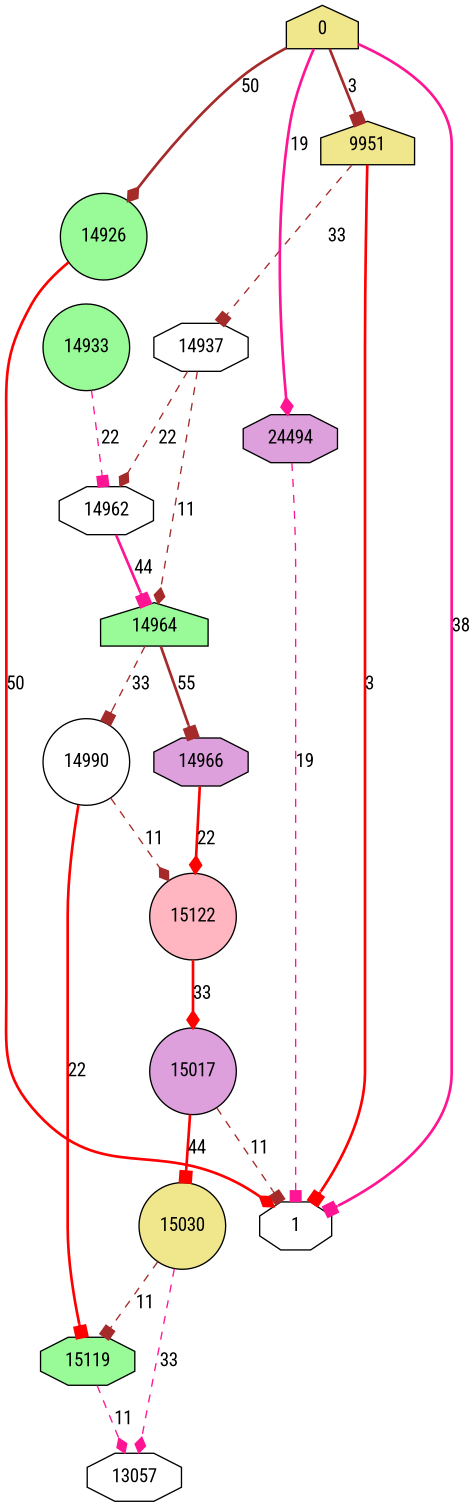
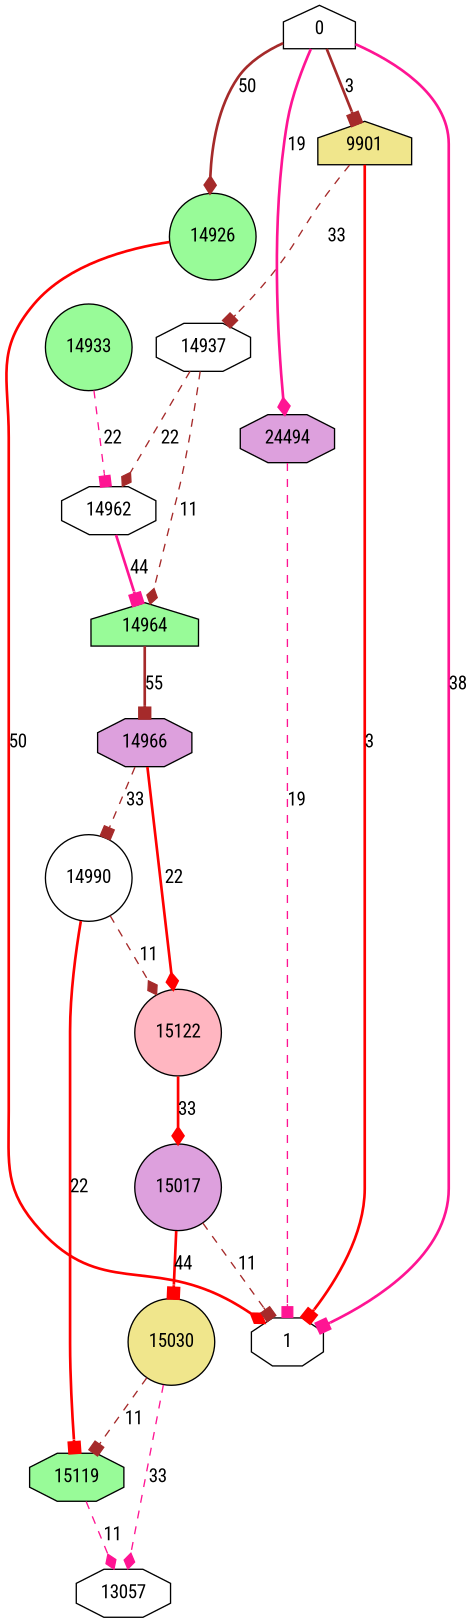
  digraph {
    fontname="Roboto Condensed"
    rankdir=TB
    node [fillcolor=white fontname="Roboto Condensed" shape=octagon style=filled]
    edge [arrowhead=box color=brown fontname="Roboto Condensed" style=bold]
-   9951 [fillcolor=khaki shape=house]
+   9951 [fillcolor=khaki shape=house label=9901]
    1
    14937
    14926 [fillcolor=palegreen shape=circle]
    14933 [fillcolor=palegreen shape=circle]
    14962
    14964 [fillcolor=palegreen shape=house]
    14966 [fillcolor=plum]
    14990 [shape=circle]
    15122 [fillcolor=lightpink shape=circle]
    15119 [fillcolor=palegreen]
    15017 [fillcolor=plum shape=circle]
    15030 [fillcolor=khaki shape=circle]
    n14 [label=13057]
    24494 [fillcolor=plum]
-   0 [fillcolor=khaki shape=house]
+   0 [shape=house]
    9951 -> 1 [color=red label=3]
    9951 -> 14937 [label=33 style=dashed]
    14937 -> 14962 [arrowhead=diamond label=22 style=dashed]
    14937 -> 14964 [arrowhead=diamond label=11 style=dashed]
    14926 -> 1 [arrowhead=diamond color=red label=50]
    14933 -> 14962 [color=deeppink label=22 style=dashed]
    14962 -> 14964 [color=deeppink label=44]
    14964 -> 14966 [label=55]
-   14964 -> 14990 [label=33 style=dashed]
+   14966 -> 14990 [label=33 style=dashed]
    14966 -> 15122 [arrowhead=diamond color=red label=22]
    14990 -> 15122 [arrowhead=diamond label=11 style=dashed]
    14990 -> 15119 [color=red label=22]
    15122 -> 15017 [arrowhead=diamond color=red label=33]
    15119 -> n14 [arrowhead=diamond color=deeppink label=11 style=dashed]
    15017 -> 1 [label=11 style=dashed]
    15017 -> 15030 [color=red label=44]
    15030 -> 15119 [label=11 style=dashed]
    15030 -> n14 [arrowhead=diamond color=deeppink label=33 style=dashed]
    24494 -> 1 [color=deeppink label=19 style=dashed]
    0 -> 9951 [label=3]
    0 -> 1 [color=deeppink label=38]
    0 -> 14926 [arrowhead=diamond label=50]
    0 -> 24494 [arrowhead=diamond color=deeppink label=19]
  }
